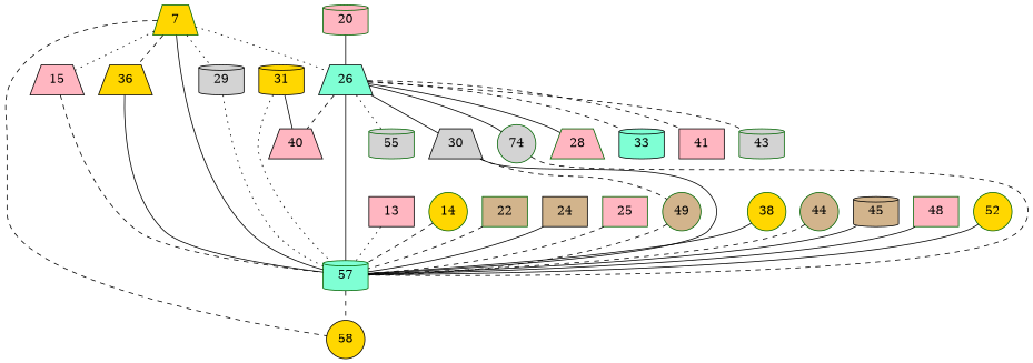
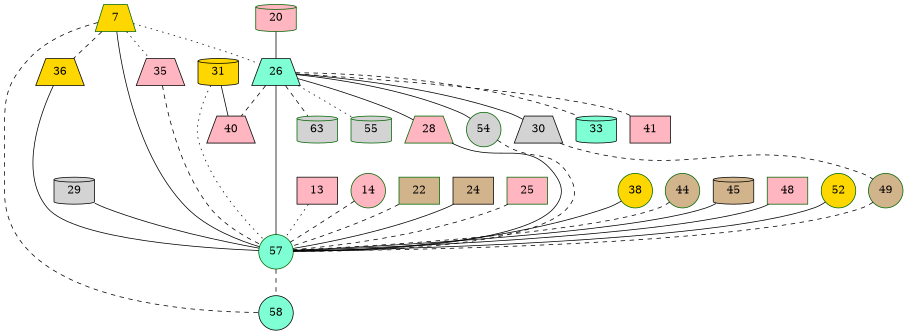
  graph {
    node [color=darkgreen fillcolor=lightpink shape=cylinder style=filled]
    edge [style=dashed]
    7 [fillcolor=gold shape=trapezium super="+6"]
    26 [color=black fillcolor=aquamarine shape=trapezium super="+21+8+10"]
    29 [color=black fillcolor=lightgrey]
-   35 [color=black shape=trapezium label=15]
+   35 [color=black shape=trapezium]
    36 [color=black fillcolor=gold shape=trapezium]
-   57 [fillcolor=aquamarine super="+47+37+23"]
-   58 [color=black fillcolor=gold shape=circle super="+56+34+53"]
+   57 [fillcolor=aquamarine shape=circle super="+47+37+23"]
+   58 [color=black fillcolor=aquamarine shape=circle super="+56+34+53"]
    28 [shape=trapezium]
    30 [color=black fillcolor=lightgrey shape=trapezium]
    33 [color=black fillcolor=aquamarine]
    40 [color=black shape=trapezium super="+39"]
    41 [color=black shape=box]
-   43 [fillcolor=lightgrey]
-   54 [fillcolor=lightgrey shape=circle label=74]
+   43 [fillcolor=lightgrey label=63]
+   54 [fillcolor=lightgrey shape=circle]
    55 [fillcolor=lightgrey super="+50"]
    13 [color=black shape=box]
-   14 [fillcolor=gold shape=circle]
+   14 [shape=circle]
    20
    22 [fillcolor=tan shape=box]
    24 [color=black fillcolor=tan shape=box]
    25 [shape=box]
    49 [fillcolor=tan shape=circle]
    31 [color=black fillcolor=gold]
    38 [fillcolor=gold shape=circle]
    44 [fillcolor=tan shape=circle]
    45 [color=black fillcolor=tan]
    48 [shape=box]
    52 [fillcolor=gold shape=circle super="+11"]
    7 -- 26 [style=dotted weight=9]
-   7 -- 29 [style=dotted]
    7 -- 35 [style=dotted]
    7 -- 36
    7 -- 57 [style=solid weight=8]
    7 -- 58 [weight=2]
    26 -- 57 [style=solid weight=24]
    26 -- 28 [style=solid]
    26 -- 30 [style=solid weight=2]
    26 -- 33 [weight=2]
    26 -- 40 [weight=2]
    26 -- 41
    26 -- 43 [weight=2]
    26 -- 54 [style=solid]
    26 -- 55 [style=dotted weight=2]
-   29 -- 57 [style=dotted]
+   29 -- 57 [style=solid]
    35 -- 57
    36 -- 57 [style=solid]
    57 -- 58 [weight=5]
-   30 -- 57 [style=solid]
+   28 -- 57 [style=solid]
    30 -- 49
    54 -- 57
    13 -- 57 [style=dotted weight=2]
    14 -- 57 [weight=2]
    20 -- 26 [style=solid weight=2]
    22 -- 57 [weight=2]
    24 -- 57 [style=solid]
    25 -- 57 [weight=2]
    49 -- 57
    31 -- 57 [style=dotted weight=2]
    31 -- 40 [style=solid]
    38 -- 57 [style=solid weight=2]
    44 -- 57
    45 -- 57 [style=solid]
    48 -- 57 [style=solid]
    52 -- 57 [style=solid weight=3]
  }
